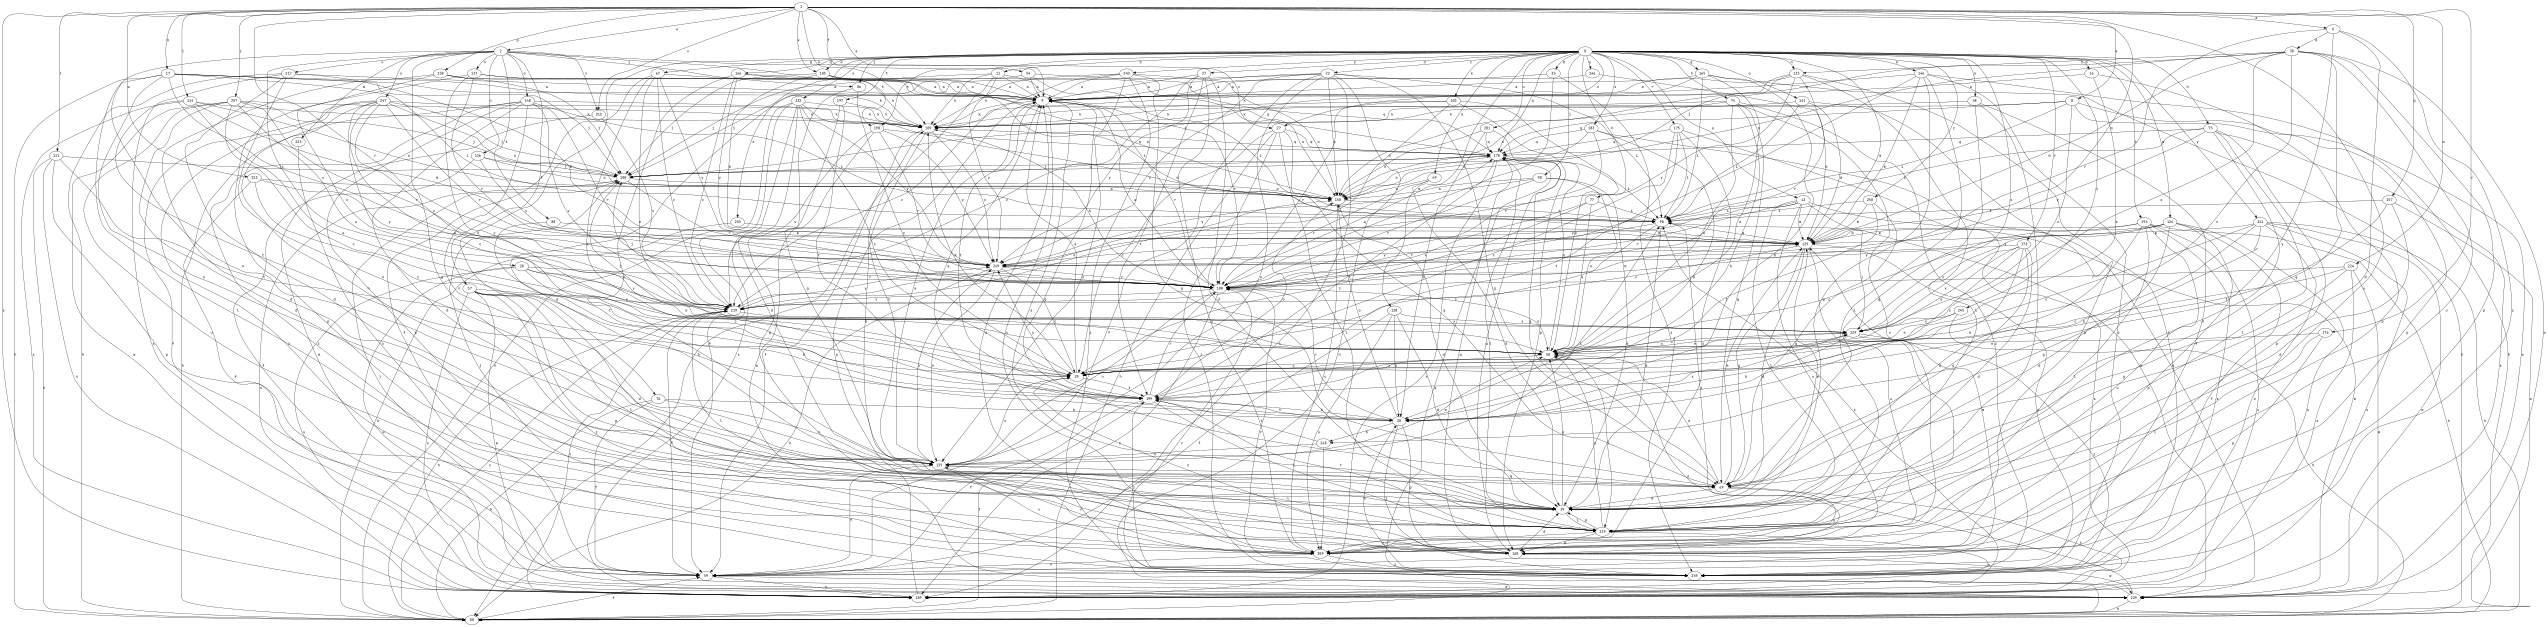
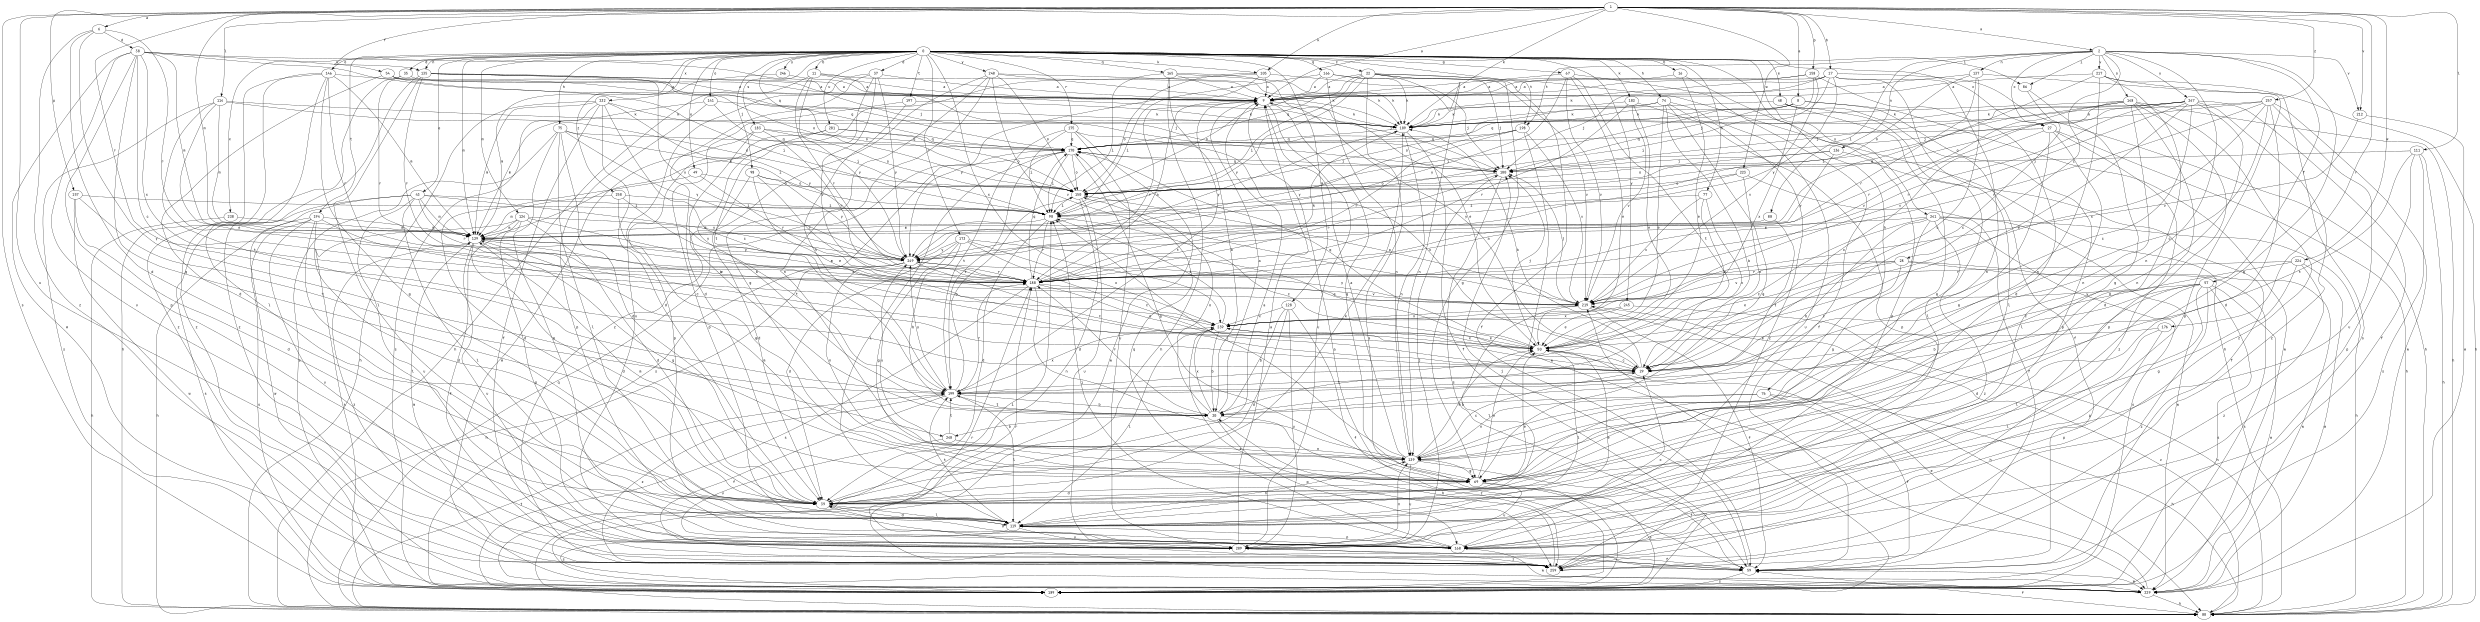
  strict digraph {
    fontname="JetBrains Mono"
    node [fontname="JetBrains Mono"]
    edge [fontname="JetBrains Mono"]
    0
    11
    16
    22
    27
    35
    37
    43
    48
    49
    67
    74
    75
    76
    77
    86
    98
    103
    105
    124
    128
    129
    135
    141
    146
    165
    166
    170
    173
    175
    183
    194
    197
    198
    201
    230
    232
    239
    240
    241
    245
    246
    250
    9
    109
    180
    80
    100
    249
    160
    50
    189
    69
    139
    90
    150
    59
    259
    119
    29
    209
    39
    199
    219
    229
    20
    1
    2
    6
    8
    17
    54
    111
    114
    157
    158
    176
    212
    223
    224
    257
    28
    57
    88
    136
    137
    148
    217
-   225
    247
    38
    248
    0 -> 11 [label=b]
    0 -> 16 [label=b]
    0 -> 22 [label=c]
    0 -> 27 [label=c]
    0 -> 35 [label=d]
    0 -> 37 [label=d]
    0 -> 43 [label=e]
    0 -> 48 [label=e]
    0 -> 49 [label=e]
    0 -> 67 [label=g]
    0 -> 74 [label=h]
    0 -> 75 [label=h]
    0 -> 76 [label=h]
    0 -> 77 [label=h]
    0 -> 86 [label=i]
    0 -> 98 [label=j]
    0 -> 103 [label=k]
    0 -> 105 [label=k]
    0 -> 124 [label=m]
    0 -> 128 [label=m]
    0 -> 129 [label=m]
    0 -> 135 [label=n]
    0 -> 141 [label=o]
    0 -> 146 [label=o]
    0 -> 165 [label=q]
    0 -> 166 [label=q]
    0 -> 170 [label=q]
    0 -> 173 [label=r]
    0 -> 175 [label=r]
    0 -> 183 [label=s]
    0 -> 194 [label=t]
    0 -> 197 [label=t]
    0 -> 198 [label=t]
    0 -> 201 [label=u]
    0 -> 230 [label=x]
    0 -> 232 [label=x]
    0 -> 239 [label=x]
    0 -> 240 [label=y]
    0 -> 241 [label=y]
    0 -> 245 [label=y]
    0 -> 246 [label=y]
    0 -> 250 [label=z]
    11 -> 9 [label=a]
    11 -> 109 [label=k]
    11 -> 180 [label=r]
    11 -> 80 [label=h]
    11 -> 100 [label=j]
    11 -> 249 [label=y]
    16 -> 9 [label=a]
    16 -> 160 [label=p]
    16 -> 50 [label=e]
    22 -> 9 [label=a]
    22 -> 80 [label=h]
    22 -> 100 [label=j]
    22 -> 249 [label=y]
    22 -> 189 [label=s]
    22 -> 69 [label=g]
    22 -> 139 [label=n]
    22 -> 90 [label=i]
    22 -> 150 [label=o]
    22 -> 59 [label=f]
    27 -> 170 [label=q]
    27 -> 80 [label=h]
    27 -> 69 [label=g]
    27 -> 259 [label=z]
    27 -> 119 [label=l]
    27 -> 29 [label=c]
    35 -> 9 [label=a]
    35 -> 180 [label=r]
    35 -> 259 [label=z]
    37 -> 9 [label=a]
    37 -> 249 [label=y]
    37 -> 209 [label=u]
    37 -> 39 [label=d]
    37 -> 199 [label=t]
    37 -> 219 [label=v]
    43 -> 129 [label=m]
    43 -> 180 [label=r]
    43 -> 249 [label=y]
    43 -> 189 [label=s]
    43 -> 90 [label=i]
    43 -> 119 [label=l]
    43 -> 209 [label=u]
    43 -> 229 [label=w]
    48 -> 109 [label=k]
    48 -> 69 [label=g]
    48 -> 59 [label=f]
    48 -> 119 [label=l]
    49 -> 180 [label=r]
    49 -> 150 [label=o]
    49 -> 39 [label=d]
    67 -> 9 [label=a]
    67 -> 249 [label=y]
    67 -> 50 [label=e]
    67 -> 59 [label=f]
    67 -> 199 [label=t]
    67 -> 219 [label=v]
    74 -> 109 [label=k]
    74 -> 50 [label=e]
    74 -> 69 [label=g]
    74 -> 150 [label=o]
    74 -> 259 [label=z]
    74 -> 209 [label=u]
    74 -> 20 [label=b]
    75 -> 170 [label=q]
    75 -> 249 [label=y]
    75 -> 160 [label=p]
    75 -> 189 [label=s]
    75 -> 90 [label=i]
    75 -> 119 [label=l]
    75 -> 39 [label=d]
    76 -> 80 [label=h]
    76 -> 139 [label=n]
    76 -> 59 [label=f]
    76 -> 20 [label=b]
    77 -> 50 [label=e]
    77 -> 90 [label=i]
    77 -> 29 [label=c]
    77 -> 219 [label=v]
    86 -> 69 [label=g]
    86 -> 29 [label=c]
    98 -> 180 [label=r]
    98 -> 249 [label=y]
    98 -> 50 [label=e]
    98 -> 150 [label=o]
    98 -> 39 [label=d]
    103 -> 109 [label=k]
    103 -> 180 [label=r]
    103 -> 160 [label=p]
    103 -> 50 [label=e]
    103 -> 219 [label=v]
    105 -> 129 [label=m]
    105 -> 9 [label=a]
    105 -> 100 [label=j]
    105 -> 90 [label=i]
    105 -> 150 [label=o]
    124 -> 129 [label=m]
    124 -> 239 [label=x]
    124 -> 249 [label=y]
    124 -> 160 [label=p]
    124 -> 189 [label=s]
    124 -> 59 [label=f]
    124 -> 39 [label=d]
    128 -> 239 [label=x]
    128 -> 59 [label=f]
    128 -> 209 [label=u]
    128 -> 39 [label=d]
    128 -> 20 [label=b]
    129 -> 249 [label=y]
    129 -> 69 [label=g]
    129 -> 259 [label=z]
    129 -> 209 [label=u]
    129 -> 39 [label=d]
    129 -> 219 [label=v]
    135 -> 9 [label=a]
    135 -> 180 [label=r]
    135 -> 100 [label=j]
    135 -> 249 [label=y]
    135 -> 150 [label=o]
    135 -> 259 [label=z]
    135 -> 119 [label=l]
    141 -> 129 [label=m]
    141 -> 109 [label=k]
    141 -> 160 [label=p]
    141 -> 90 [label=i]
    146 -> 129 [label=m]
    146 -> 9 [label=a]
    146 -> 180 [label=r]
    146 -> 80 [label=h]
    146 -> 259 [label=z]
    146 -> 119 [label=l]
    146 -> 39 [label=g]
    165 -> 9 [label=a]
    165 -> 109 [label=k]
    165 -> 80 [label=h]
    165 -> 50 [label=e]
    165 -> 90 [label=i]
    165 -> 20 [label=b]
    166 -> 9 [label=a]
    166 -> 109 [label=k]
    166 -> 249 [label=y]
    166 -> 139 [label=n]
    166 -> 219 [label=v]
    170 -> 100 [label=j]
    170 -> 189 [label=s]
    170 -> 69 [label=g]
    170 -> 90 [label=i]
    170 -> 150 [label=o]
    170 -> 119 [label=l]
    170 -> 199 [label=t]
    173 -> 239 [label=x]
    173 -> 249 [label=y]
    173 -> 50 [label=e]
    173 -> 69 [label=g]
    173 -> 29 [label=c]
    173 -> 39 [label=d]
    173 -> 20 [label=b]
    175 -> 170 [label=q]
    175 -> 90 [label=i]
    175 -> 29 [label=c]
    175 -> 209 [label=u]
    175 -> 199 [label=t]
    175 -> 229 [label=w]
    183 -> 170 [label=q]
    183 -> 180 [label=r]
    183 -> 150 [label=o]
    183 -> 229 [label=w]
    183 -> 20 [label=b]
    194 -> 129 [label=m]
    194 -> 80 [label=h]
    194 -> 189 [label=s]
-   194 -> 259 [label=z]
    194 -> 119 [label=l]
    194 -> 29 [label=c]
    194 -> 209 [label=u]
    194 -> 39 [label=d]
    197 -> 109 [label=k]
    197 -> 160 [label=p]
    197 -> 199 [label=t]
    198 -> 170 [label=q]
    198 -> 180 [label=r]
    198 -> 249 [label=y]
    198 -> 219 [label=v]
    198 -> 229 [label=w]
    201 -> 170 [label=q]
    201 -> 160 [label=p]
    201 -> 150 [label=o]
    201 -> 20 [label=b]
    230 -> 129 [label=m]
    230 -> 80 [label=h]
    232 -> 129 [label=m]
    232 -> 109 [label=k]
    232 -> 80 [label=h]
    232 -> 249 [label=y]
    232 -> 189 [label=s]
    232 -> 59 [label=f]
    232 -> 29 [label=c]
    232 -> 39 [label=d]
    239 -> 50 [label=e]
    239 -> 90 [label=i]
    239 -> 259 [label=z]
    239 -> 119 [label=l]
    239 -> 20 [label=b]
    240 -> 9 [label=a]
    240 -> 109 [label=k]
    240 -> 69 [label=g]
    240 -> 139 [label=n]
    240 -> 150 [label=o]
    240 -> 259 [label=z]
    240 -> 219 [label=v]
    241 -> 129 [label=m]
    241 -> 80 [label=h]
    241 -> 189 [label=s]
    241 -> 69 [label=g]
    241 -> 259 [label=z]
    241 -> 29 [label=c]
    241 -> 229 [label=w]
    241 -> 20 [label=b]
    245 -> 239 [label=x]
    245 -> 80 [label=h]
    245 -> 50 [label=e]
    246 -> 129 [label=m]
    246 -> 9 [label=a]
    250 -> 129 [label=m]
    250 -> 69 [label=g]
    250 -> 90 [label=i]
    250 -> 199 [label=t]
    9 -> 109 [label=k]
    9 -> 180 [label=r]
    9 -> 69 [label=g]
    9 -> 209 [label=u]
    9 -> 199 [label=t]
    109 -> 170 [label=q]
    109 -> 249 [label=y]
    109 -> 139 [label=n]
    109 -> 59 [label=f]
    180 -> 129 [label=m]
    180 -> 170 [label=q]
    180 -> 9 [label=a]
    180 -> 109 [label=k]
    180 -> 50 [label=e]
    180 -> 189 [label=s]
    180 -> 139 [label=n]
    180 -> 219 [label=v]
    80 -> 170 [label=q]
    80 -> 59 [label=f]
    80 -> 199 [label=t]
    80 -> 219 [label=v]
    100 -> 170 [label=q]
    100 -> 180 [label=r]
    100 -> 189 [label=s]
    100 -> 150 [label=o]
    249 -> 180 [label=r]
    249 -> 80 [label=h]
    249 -> 139 [label=n]
    249 -> 29 [label=c]
    160 -> 170 [label=q]
    160 -> 90 [label=i]
    160 -> 29 [label=c]
    160 -> 39 [label=d]
    160 -> 229 [label=w]
    50 -> 170 [label=q]
    50 -> 239 [label=x]
    50 -> 100 [label=j]
    50 -> 119 [label=l]
    50 -> 29 [label=c]
    189 -> 9 [label=a]
    189 -> 90 [label=i]
    189 -> 219 [label=v]
    69 -> 129 [label=m]
    69 -> 50 [label=e]
    69 -> 189 [label=s]
    69 -> 209 [label=u]
    69 -> 39 [label=d]
    139 -> 9 [label=a]
    139 -> 249 [label=y]
    139 -> 50 [label=e]
    139 -> 69 [label=g]
    139 -> 90 [label=i]
    139 -> 59 [label=f]
    139 -> 29 [label=c]
    139 -> 209 [label=u]
    90 -> 129 [label=m]
    90 -> 180 [label=r]
    90 -> 29 [label=c]
    90 -> 39 [label=d]
    150 -> 90 [label=i]
    150 -> 209 [label=u]
    150 -> 39 [label=d]
    59 -> 129 [label=m]
    59 -> 100 [label=j]
    59 -> 189 [label=s]
    59 -> 229 [label=w]
    259 -> 180 [label=r]
    259 -> 20 [label=b]
    119 -> 160 [label=p]
    119 -> 50 [label=e]
    119 -> 189 [label=s]
    119 -> 139 [label=n]
    119 -> 209 [label=u]
    119 -> 39 [label=d]
    119 -> 199 [label=t]
    29 -> 9 [label=a]
    29 -> 109 [label=k]
    29 -> 199 [label=t]
    209 -> 9 [label=a]
    209 -> 100 [label=j]
    209 -> 139 [label=n]
    209 -> 59 [label=f]
    209 -> 259 [label=z]
    39 -> 129 [label=m]
    39 -> 9 [label=a]
    39 -> 109 [label=k]
    39 -> 50 [label=e]
    39 -> 119 [label=l]
    199 -> 239 [label=x]
    199 -> 180 [label=r]
    199 -> 249 [label=y]
    199 -> 150 [label=o]
    199 -> 59 [label=f]
    199 -> 259 [label=z]
    199 -> 119 [label=l]
    199 -> 20 [label=b]
    219 -> 239 [label=x]
    219 -> 80 [label=h]
    219 -> 100 [label=j]
    219 -> 249 [label=y]
    219 -> 150 [label=o]
    219 -> 59 [label=f]
    219 -> 119 [label=l]
    229 -> 180 [label=r]
    229 -> 80 [label=h]
    229 -> 50 [label=e]
    20 -> 239 [label=x]
    20 -> 9 [label=a]
    20 -> 180 [label=r]
    20 -> 160 [label=p]
    20 -> 150 [label=o]
    20 -> 259 [label=z]
    20 -> 199 [label=t]
    20 -> 248 [label=b]
    1 -> 105 [label=k]
    1 -> 129 [label=m]
    1 -> 9 [label=a]
    1 -> 109 [label=k]
    1 -> 180 [label=r]
    1 -> 189 [label=s]
    1 -> 209 [label=u]
    1 -> 2 [label=a]
    1 -> 6 [label=a]
    1 -> 8 [label=a]
    1 -> 17 [label=b]
    1 -> 54 [label=f]
    1 -> 111 [label=l]
    1 -> 114 [label=l]
    1 -> 157 [label=p]
    1 -> 158 [label=p]
    1 -> 176 [label=r]
    1 -> 212 [label=v]
    1 -> 223 [label=w]
    1 -> 224 [label=w]
    1 -> 257 [label=z]
    2 -> 27 [label=c]
    2 -> 86 [label=i]
    2 -> 198 [label=t]
    2 -> 69 [label=g]
    2 -> 139 [label=n]
    2 -> 212 [label=v]
    2 -> 28 [label=c]
    2 -> 57 [label=f]
    2 -> 88 [label=i]
    2 -> 136 [label=n]
    2 -> 137 [label=n]
    2 -> 148 [label=o]
    2 -> 217 [label=v]
-   2 -> 225 [label=w]
    2 -> 247 [label=y]
    6 -> 180 [label=r]
    6 -> 259 [label=z]
    6 -> 39 [label=d]
    6 -> 38 [label=d]
    6 -> 248 [label=y]
    8 -> 170 [label=q]
    8 -> 239 [label=x]
    8 -> 109 [label=k]
    8 -> 160 [label=p]
    8 -> 90 [label=i]
    8 -> 229 [label=w]
    17 -> 9 [label=a]
    17 -> 109 [label=k]
    17 -> 80 [label=h]
    17 -> 100 [label=j]
    17 -> 249 [label=y]
    17 -> 139 [label=n]
    17 -> 90 [label=i]
    17 -> 119 [label=l]
    54 -> 170 [label=q]
    54 -> 9 [label=a]
    54 -> 90 [label=i]
    54 -> 39 [label=d]
    111 -> 80 [label=h]
    111 -> 100 [label=j]
    111 -> 160 [label=p]
    111 -> 189 [label=s]
    111 -> 199 [label=t]
    114 -> 129 [label=m]
    114 -> 109 [label=k]
    114 -> 50 [label=e]
    114 -> 189 [label=s]
    114 -> 150 [label=o]
    114 -> 199 [label=t]
    157 -> 90 [label=i]
    157 -> 39 [label=d]
    157 -> 199 [label=t]
    157 -> 229 [label=w]
    158 -> 170 [label=q]
    158 -> 9 [label=a]
    158 -> 100 [label=j]
    158 -> 39 [label=d]
    158 -> 219 [label=v]
    176 -> 160 [label=p]
    176 -> 50 [label=e]
    176 -> 119 [label=l]
    212 -> 219 [label=v]
    212 -> 229 [label=w]
    223 -> 249 [label=y]
    223 -> 150 [label=o]
    223 -> 59 [label=f]
    223 -> 29 [label=c]
    224 -> 180 [label=r]
    224 -> 69 [label=g]
    224 -> 259 [label=z]
    224 -> 29 [label=c]
    224 -> 229 [label=w]
    257 -> 239 [label=x]
    257 -> 109 [label=k]
    257 -> 180 [label=r]
    257 -> 100 [label=j]
    257 -> 29 [label=c]
    257 -> 209 [label=u]
    257 -> 39 [label=d]
    257 -> 229 [label=w]
    28 -> 180 [label=r]
    28 -> 50 [label=e]
    28 -> 189 [label=s]
    28 -> 29 [label=c]
    28 -> 219 [label=v]
    28 -> 229 [label=w]
    57 -> 160 [label=p]
    57 -> 189 [label=s]
    57 -> 259 [label=z]
    57 -> 119 [label=l]
    57 -> 39 [label=d]
    57 -> 219 [label=v]
    57 -> 229 [label=w]
    57 -> 20 [label=b]
    88 -> 129 [label=m]
    88 -> 199 [label=t]
    136 -> 100 [label=j]
    136 -> 249 [label=y]
    136 -> 150 [label=o]
    136 -> 59 [label=f]
    137 -> 9 [label=a]
    137 -> 180 [label=r]
    137 -> 160 [label=p]
    137 -> 150 [label=o]
    137 -> 29 [label=c]
    148 -> 109 [label=k]
    148 -> 180 [label=r]
    148 -> 80 [label=h]
    148 -> 160 [label=p]
    148 -> 139 [label=n]
    148 -> 90 [label=i]
    148 -> 259 [label=z]
    148 -> 39 [label=d]
    148 -> 219 [label=v]
    217 -> 129 [label=m]
    217 -> 9 [label=a]
    217 -> 80 [label=h]
    217 -> 189 [label=s]
    217 -> 139 [label=n]
    217 -> 39 [label=d]
-   225 -> 209 [label=u]
    247 -> 109 [label=k]
    247 -> 180 [label=r]
    247 -> 100 [label=j]
    247 -> 50 [label=e]
    247 -> 139 [label=n]
    247 -> 150 [label=o]
    247 -> 59 [label=f]
    247 -> 259 [label=z]
    247 -> 29 [label=c]
    247 -> 219 [label=v]
    38 -> 129 [label=m]
    38 -> 135 [label=s]
    38 -> 239 [label=x]
    38 -> 100 [label=j]
    38 -> 160 [label=p]
    38 -> 69 [label=g]
    38 -> 150 [label=o]
    38 -> 29 [label=c]
    38 -> 209 [label=u]
    38 -> 229 [label=w]
    248 -> 139 [label=n]
    248 -> 209 [label=u]
    248 -> 199 [label=t]
  }
